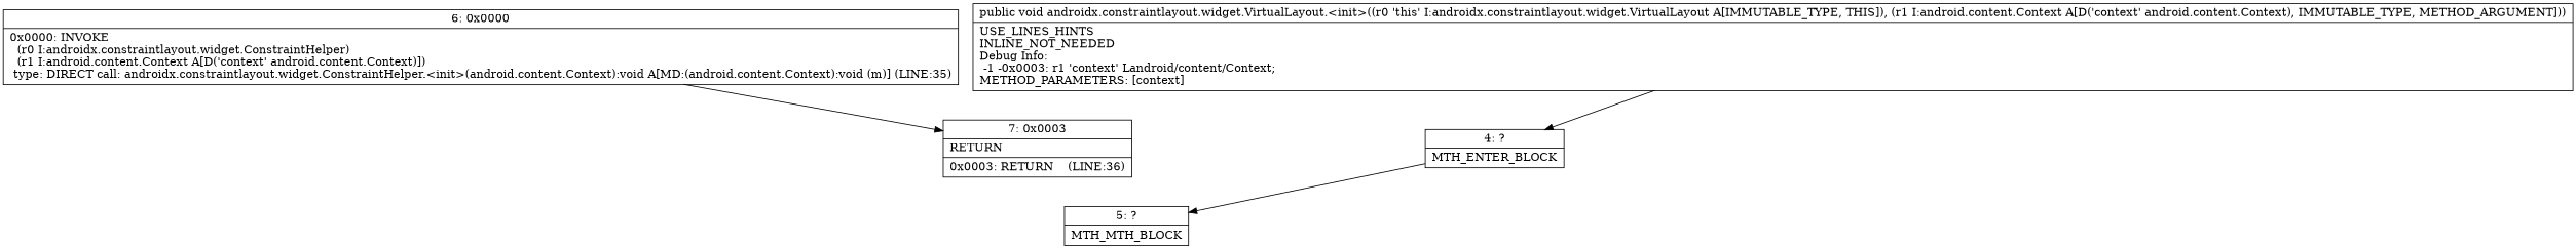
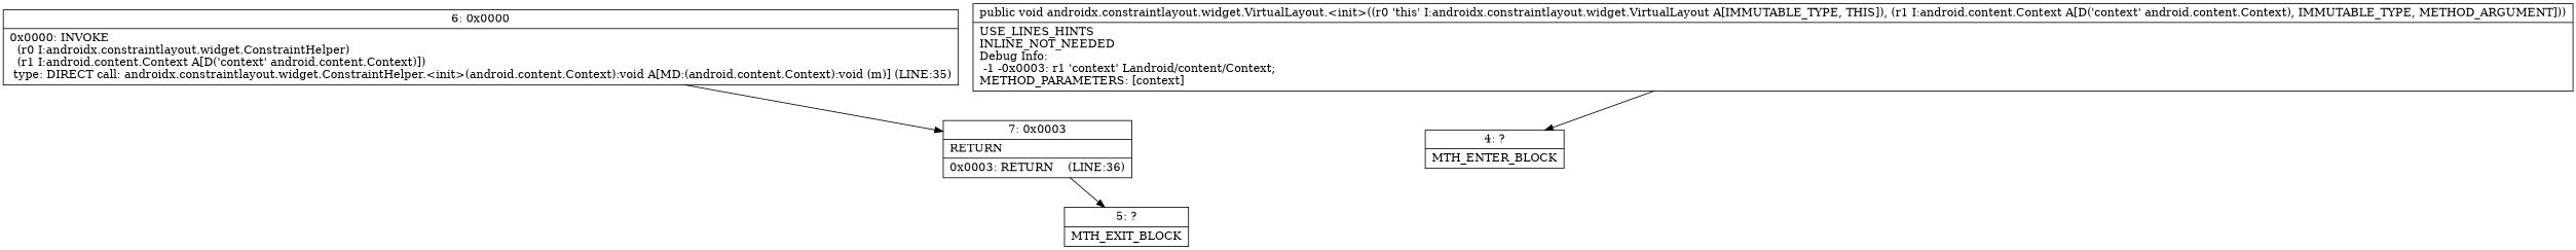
  digraph {
    node [shape=record]
    n1 [label="{4\:\ ?|MTH_ENTER_BLOCK\l}"]
    n2 [label="{6\:\ 0x0000|0x0000: INVOKE  \l  (r0 I:androidx.constraintlayout.widget.ConstraintHelper)\l  (r1 I:android.content.Context A[D('context' android.content.Context)])\l type: DIRECT call: androidx.constraintlayout.widget.ConstraintHelper.\<init\>(android.content.Context):void A[MD:(android.content.Context):void (m)] (LINE:35)\l}"]
    n3 [label="{7\:\ 0x0003|RETURN\l|0x0003: RETURN    (LINE:36)\l}"]
-   n4 [label="{5\:\ ?|MTH_MTH_BLOCK\l}"]
+   n4 [label="{5\:\ ?|MTH_EXIT_BLOCK\l}"]
    n5 [label="{public void androidx.constraintlayout.widget.VirtualLayout.\<init\>((r0 'this' I:androidx.constraintlayout.widget.VirtualLayout A[IMMUTABLE_TYPE, THIS]), (r1 I:android.content.Context A[D('context' android.content.Context), IMMUTABLE_TYPE, METHOD_ARGUMENT]))  | USE_LINES_HINTS\lINLINE_NOT_NEEDED\lDebug Info:\l  \-1 \-0x0003: r1 'context' Landroid\/content\/Context;\lMETHOD_PARAMETERS: [context]\l}"]
    n2 -> n3
-   n1 -> n4
+   n3 -> n4
    n5 -> n1
  }
